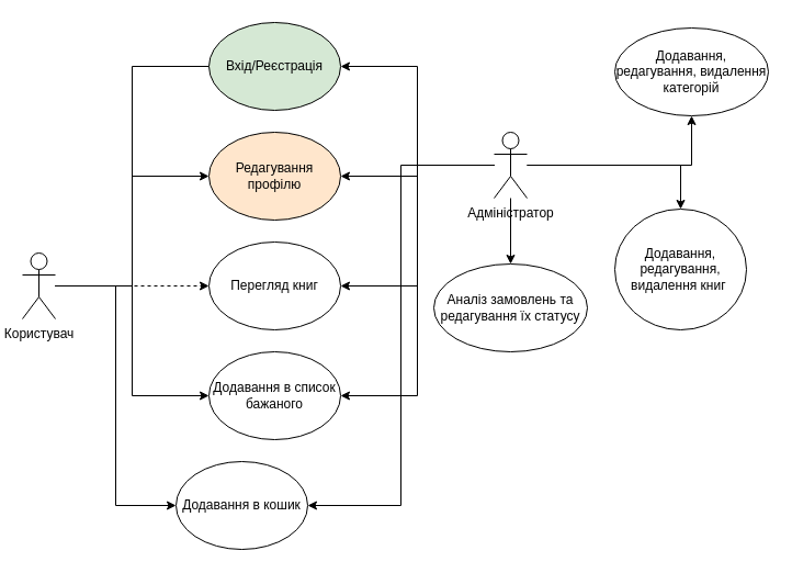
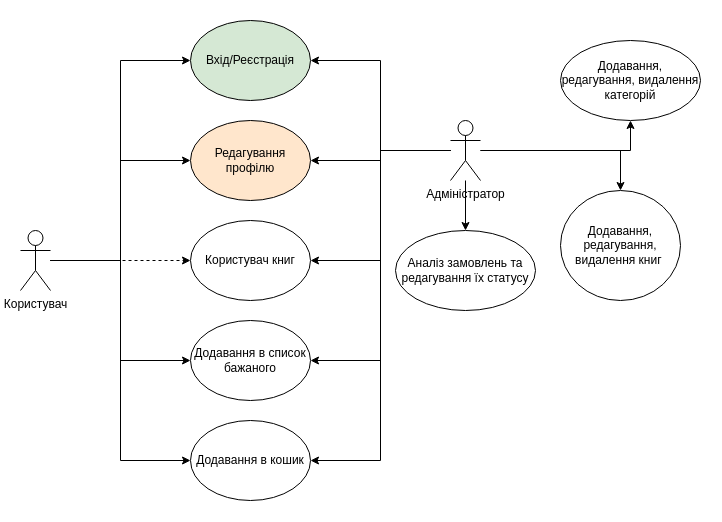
  <mxCell id="0" />
  <mxCell id="1" parent="0" />
- <mxCell id="2" style="edgeStyle=orthogonalEdgeStyle;rounded=0;orthogonalLoop=1;jettySize=auto;html=1;entryX=0;entryY=0.5;entryDx=0;entryDy=0;endArrow=none;" parent="1" source="7" target="8" edge="1"><mxGeometry relative="1" as="geometry" /></mxCell>
+ <mxCell id="2" style="edgeStyle=orthogonalEdgeStyle;rounded=0;orthogonalLoop=1;jettySize=auto;html=1;entryX=0;entryY=0.5;entryDx=0;entryDy=0;" parent="1" source="7" target="8" edge="1"><mxGeometry relative="1" as="geometry" /></mxCell>
  <mxCell id="3" style="edgeStyle=orthogonalEdgeStyle;rounded=0;orthogonalLoop=1;jettySize=auto;html=1;entryX=0;entryY=0.5;entryDx=0;entryDy=0;" parent="1" source="7" target="9" edge="1"><mxGeometry relative="1" as="geometry" /></mxCell>
  <mxCell id="4" style="edgeStyle=orthogonalEdgeStyle;rounded=0;orthogonalLoop=1;jettySize=auto;html=1;entryX=0;entryY=0.5;entryDx=0;entryDy=0;" parent="1" source="7" target="10" edge="1"><mxGeometry relative="1" as="geometry" /></mxCell>
  <mxCell id="5" style="edgeStyle=orthogonalEdgeStyle;rounded=0;orthogonalLoop=1;jettySize=auto;html=1;entryX=0;entryY=0.5;entryDx=0;entryDy=0;" edge="1" parent="1" source="7" target="22"><mxGeometry relative="1" as="geometry" /></mxCell>
  <mxCell id="6" style="edgeStyle=orthogonalEdgeStyle;rounded=0;orthogonalLoop=1;jettySize=auto;html=1;entryX=0;entryY=0.5;entryDx=0;entryDy=0;dashed=1;" edge="1" parent="1" source="7" target="24"><mxGeometry relative="1" as="geometry" /></mxCell>
  <mxCell id="7" value="Користувач" style="shape=umlActor;verticalLabelPosition=bottom;verticalAlign=top;html=1;outlineConnect=0;" parent="1" vertex="1"><mxGeometry x="20" y="230" width="30" height="60" as="geometry" /></mxCell>
  <mxCell id="8" value="Вхід/Реєстрація" style="ellipse;whiteSpace=wrap;html=1;fillColor=#d5e8d4;" parent="1" vertex="1"><mxGeometry x="190" y="20" width="120" height="80" as="geometry" /></mxCell>
  <mxCell id="9" value="Редагування профілю" style="ellipse;whiteSpace=wrap;html=1;fillColor=#ffe6cc;" parent="1" vertex="1"><mxGeometry x="190" y="120" width="120" height="80" as="geometry" /></mxCell>
  <mxCell id="10" value="Додавання в список бажаного" style="ellipse;whiteSpace=wrap;html=1;" parent="1" vertex="1"><mxGeometry x="190" y="320" width="120" height="80" as="geometry" /></mxCell>
  <mxCell id="11" style="edgeStyle=orthogonalEdgeStyle;rounded=0;orthogonalLoop=1;jettySize=auto;html=1;entryX=1;entryY=0.5;entryDx=0;entryDy=0;" parent="1" source="19" target="8" edge="1"><mxGeometry relative="1" as="geometry"><Array as="points"><mxPoint x="380" y="150" /><mxPoint x="380" y="60" /></Array></mxGeometry></mxCell>
  <mxCell id="12" style="edgeStyle=orthogonalEdgeStyle;rounded=0;orthogonalLoop=1;jettySize=auto;html=1;entryX=0.5;entryY=0;entryDx=0;entryDy=0;" parent="1" source="19" target="21" edge="1"><mxGeometry relative="1" as="geometry" /></mxCell>
  <mxCell id="13" style="edgeStyle=orthogonalEdgeStyle;rounded=0;orthogonalLoop=1;jettySize=auto;html=1;entryX=0.5;entryY=0;entryDx=0;entryDy=0;" parent="1" source="19" target="20" edge="1"><mxGeometry relative="1" as="geometry" /></mxCell>
  <mxCell id="14" style="edgeStyle=orthogonalEdgeStyle;rounded=0;orthogonalLoop=1;jettySize=auto;html=1;entryX=1;entryY=0.5;entryDx=0;entryDy=0;" edge="1" parent="1" source="19" target="9"><mxGeometry relative="1" as="geometry" /></mxCell>
  <mxCell id="15" style="edgeStyle=orthogonalEdgeStyle;rounded=0;orthogonalLoop=1;jettySize=auto;html=1;entryX=1;entryY=0.5;entryDx=0;entryDy=0;" edge="1" parent="1" source="19" target="10"><mxGeometry relative="1" as="geometry" /></mxCell>
  <mxCell id="16" style="edgeStyle=orthogonalEdgeStyle;rounded=0;orthogonalLoop=1;jettySize=auto;html=1;entryX=1;entryY=0.5;entryDx=0;entryDy=0;" edge="1" parent="1" source="19" target="22"><mxGeometry relative="1" as="geometry" /></mxCell>
  <mxCell id="17" style="edgeStyle=orthogonalEdgeStyle;rounded=0;orthogonalLoop=1;jettySize=auto;html=1;entryX=0.5;entryY=1;entryDx=0;entryDy=0;" edge="1" parent="1" source="19" target="23"><mxGeometry relative="1" as="geometry" /></mxCell>
  <mxCell id="18" style="edgeStyle=orthogonalEdgeStyle;rounded=0;orthogonalLoop=1;jettySize=auto;html=1;entryX=1;entryY=0.5;entryDx=0;entryDy=0;" edge="1" parent="1" source="19" target="24"><mxGeometry relative="1" as="geometry" /></mxCell>
  <mxCell id="19" value="Адміністратор" style="shape=umlActor;verticalLabelPosition=bottom;verticalAlign=top;html=1;outlineConnect=0;" parent="1" vertex="1"><mxGeometry x="450" y="120" width="30" height="60" as="geometry" /></mxCell>
  <mxCell id="20" value="Додавання, редагування, видалення книг&amp;nbsp;" style="ellipse;whiteSpace=wrap;html=1;" parent="1" vertex="1"><mxGeometry x="560" y="190" width="120" height="110" as="geometry" /></mxCell>
- <mxCell id="21" value="Аналіз замовлень та редагування їх статусу" style="ellipse;whiteSpace=wrap;html=1;" parent="1" vertex="1"><mxGeometry x="395" y="240" width="140" height="80" as="geometry" /></mxCell>
- <mxCell id="22" value="Додавання в кошик" style="ellipse;whiteSpace=wrap;html=1;" vertex="1" parent="1"><mxGeometry x="160" y="420" width="120" height="80" as="geometry" /></mxCell>
- <mxCell id="23" value="Додавання, редагування, видалення категорій" style="ellipse;whiteSpace=wrap;html=1;" vertex="1" parent="1"><mxGeometry x="560" y="25" width="140" height="80" as="geometry" /></mxCell>
- <mxCell id="24" value="Перегляд книг" style="ellipse;whiteSpace=wrap;html=1;" vertex="1" parent="1"><mxGeometry x="190" y="220" width="120" height="80" as="geometry" /></mxCell>
+ <mxCell id="21" value="Аналіз замовлень та редагування їх статусу" style="ellipse;whiteSpace=wrap;html=1;" parent="1" vertex="1"><mxGeometry x="395" y="230" width="140" height="80" as="geometry" /></mxCell>
+ <mxCell id="22" value="Додавання в кошик" style="ellipse;whiteSpace=wrap;html=1;" vertex="1" parent="1"><mxGeometry x="190" y="420" width="120" height="80" as="geometry" /></mxCell>
+ <mxCell id="23" value="Додавання, редагування, видалення категорій" style="ellipse;whiteSpace=wrap;html=1;" vertex="1" parent="1"><mxGeometry x="560" y="40" width="140" height="80" as="geometry" /></mxCell>
+ <mxCell id="24" value="Користувач книг" style="ellipse;whiteSpace=wrap;html=1;" vertex="1" parent="1"><mxGeometry x="190" y="220" width="120" height="80" as="geometry" /></mxCell>
